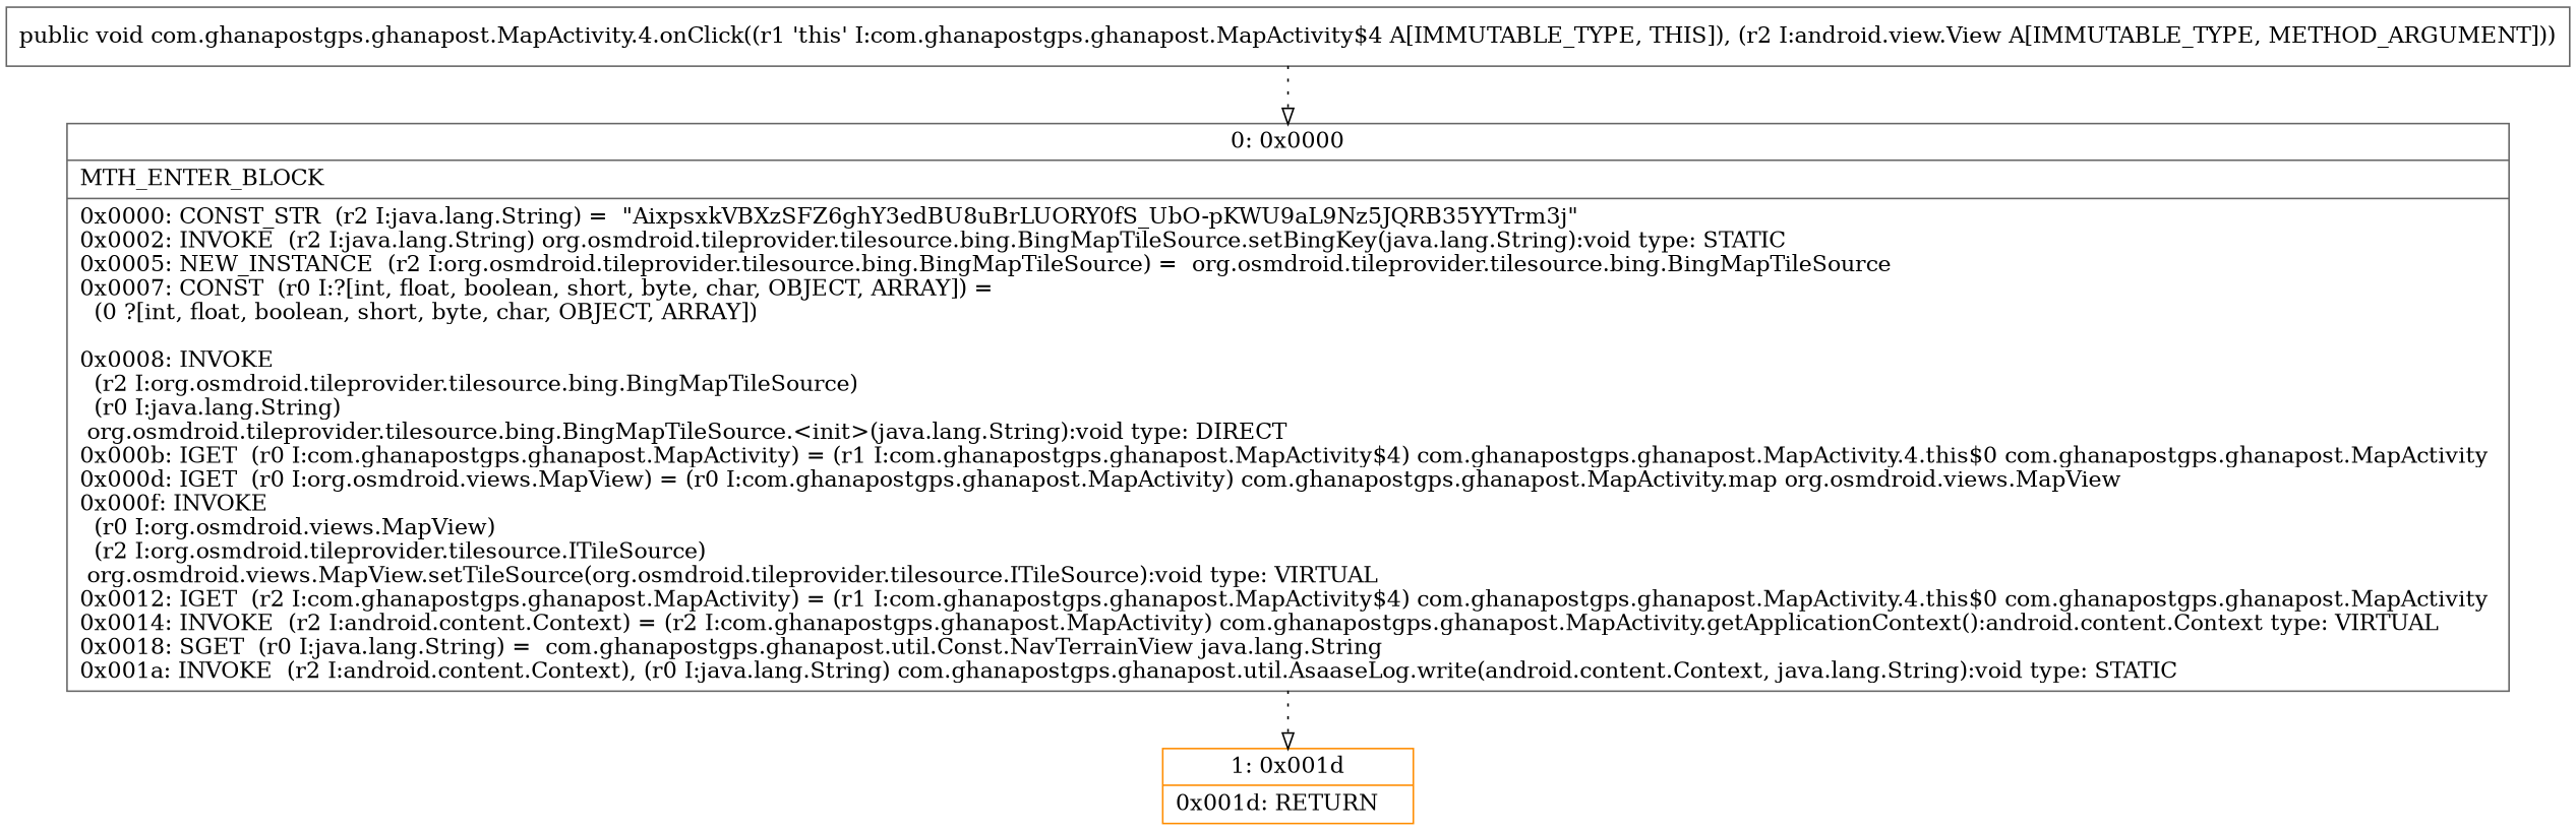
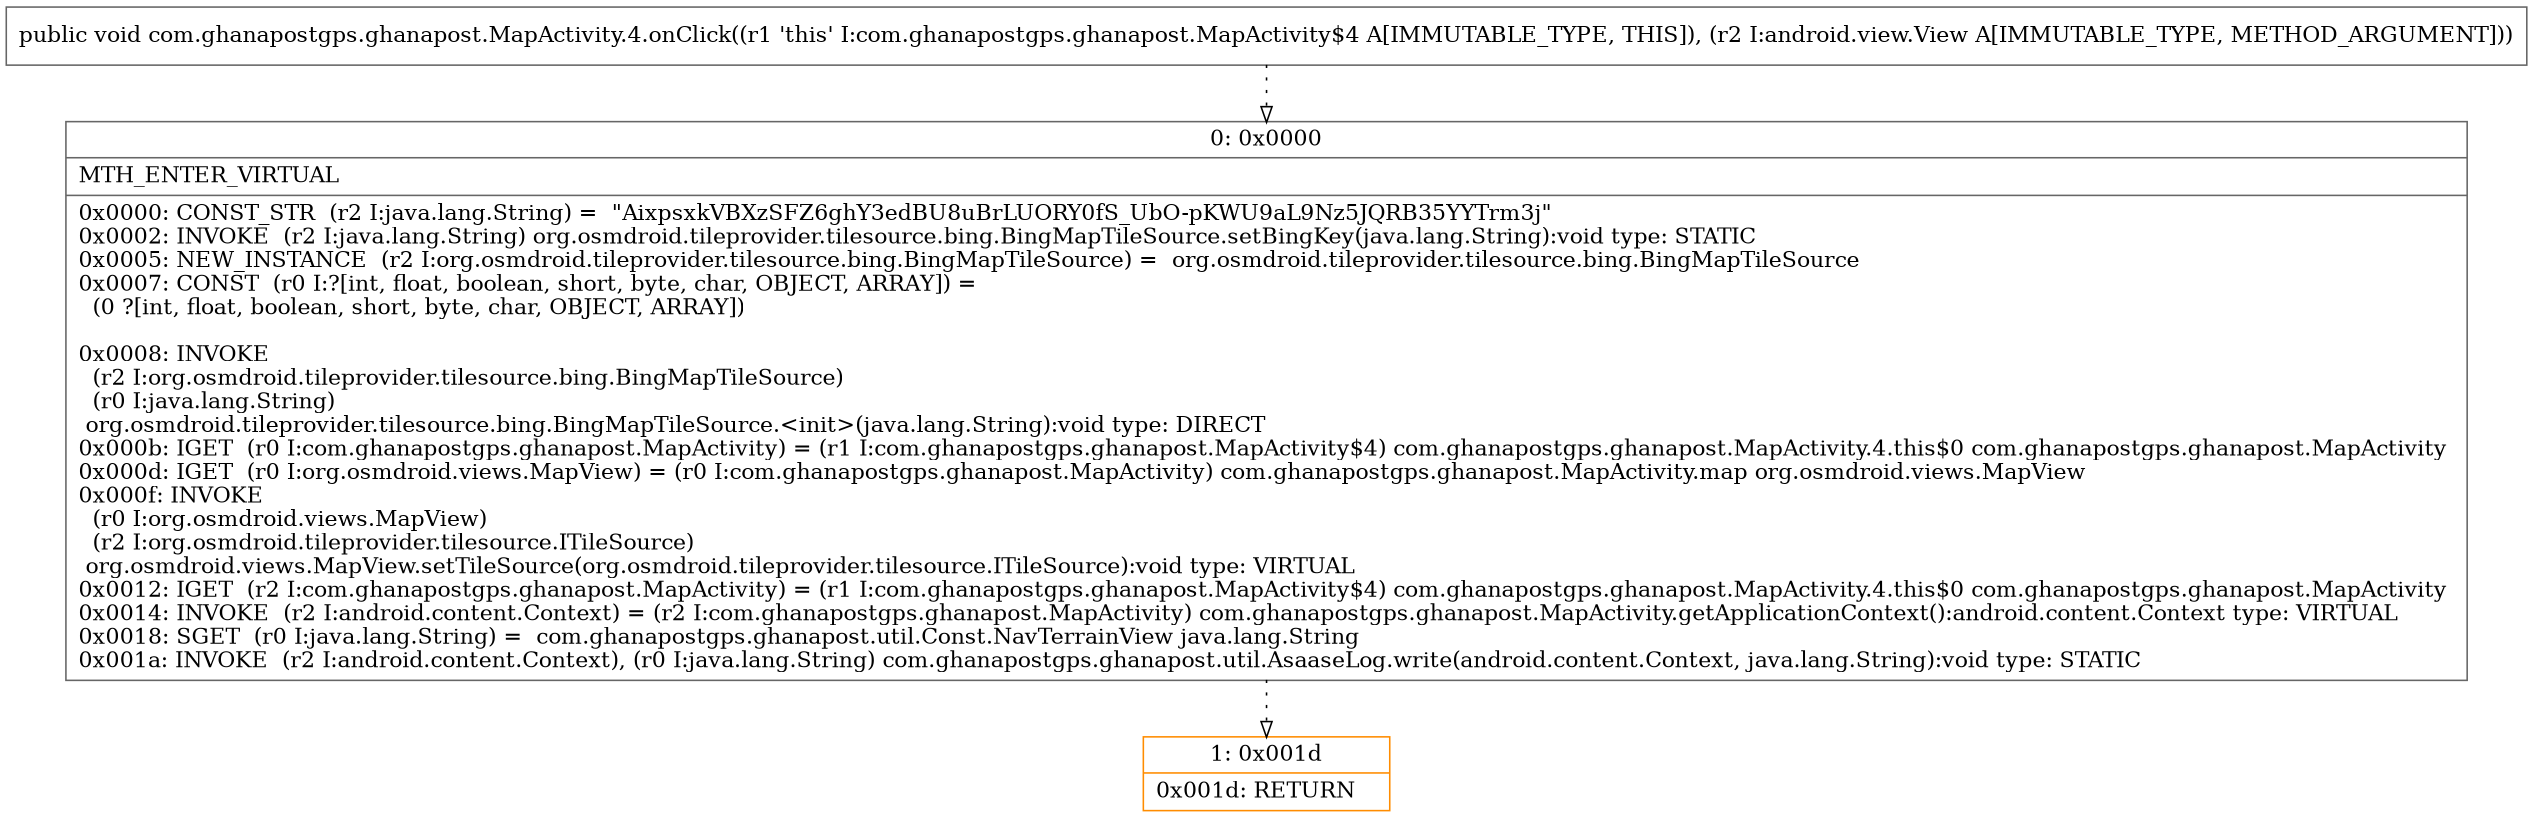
  digraph {
    node [shape=record color=gray40]
    edge [style=dotted arrowhead=onormal]
-   n1 [label="{0\:\ 0x0000|MTH_ENTER_BLOCK\l|0x0000: CONST_STR  (r2 I:java.lang.String) =  \"AixpsxkVBXzSFZ6ghY3edBU8uBrLUORY0fS_UbO\-pKWU9aL9Nz5JQRB35YYTrm3j\" \l0x0002: INVOKE  (r2 I:java.lang.String) org.osmdroid.tileprovider.tilesource.bing.BingMapTileSource.setBingKey(java.lang.String):void type: STATIC \l0x0005: NEW_INSTANCE  (r2 I:org.osmdroid.tileprovider.tilesource.bing.BingMapTileSource) =  org.osmdroid.tileprovider.tilesource.bing.BingMapTileSource \l0x0007: CONST  (r0 I:?[int, float, boolean, short, byte, char, OBJECT, ARRAY]) = \l  (0 ?[int, float, boolean, short, byte, char, OBJECT, ARRAY])\l \l0x0008: INVOKE  \l  (r2 I:org.osmdroid.tileprovider.tilesource.bing.BingMapTileSource)\l  (r0 I:java.lang.String)\l org.osmdroid.tileprovider.tilesource.bing.BingMapTileSource.\<init\>(java.lang.String):void type: DIRECT \l0x000b: IGET  (r0 I:com.ghanapostgps.ghanapost.MapActivity) = (r1 I:com.ghanapostgps.ghanapost.MapActivity$4) com.ghanapostgps.ghanapost.MapActivity.4.this$0 com.ghanapostgps.ghanapost.MapActivity \l0x000d: IGET  (r0 I:org.osmdroid.views.MapView) = (r0 I:com.ghanapostgps.ghanapost.MapActivity) com.ghanapostgps.ghanapost.MapActivity.map org.osmdroid.views.MapView \l0x000f: INVOKE  \l  (r0 I:org.osmdroid.views.MapView)\l  (r2 I:org.osmdroid.tileprovider.tilesource.ITileSource)\l org.osmdroid.views.MapView.setTileSource(org.osmdroid.tileprovider.tilesource.ITileSource):void type: VIRTUAL \l0x0012: IGET  (r2 I:com.ghanapostgps.ghanapost.MapActivity) = (r1 I:com.ghanapostgps.ghanapost.MapActivity$4) com.ghanapostgps.ghanapost.MapActivity.4.this$0 com.ghanapostgps.ghanapost.MapActivity \l0x0014: INVOKE  (r2 I:android.content.Context) = (r2 I:com.ghanapostgps.ghanapost.MapActivity) com.ghanapostgps.ghanapost.MapActivity.getApplicationContext():android.content.Context type: VIRTUAL \l0x0018: SGET  (r0 I:java.lang.String) =  com.ghanapostgps.ghanapost.util.Const.NavTerrainView java.lang.String \l0x001a: INVOKE  (r2 I:android.content.Context), (r0 I:java.lang.String) com.ghanapostgps.ghanapost.util.AsaaseLog.write(android.content.Context, java.lang.String):void type: STATIC \l}"]
+   n1 [label="{0\:\ 0x0000|MTH_ENTER_VIRTUAL\l|0x0000: CONST_STR  (r2 I:java.lang.String) =  \"AixpsxkVBXzSFZ6ghY3edBU8uBrLUORY0fS_UbO\-pKWU9aL9Nz5JQRB35YYTrm3j\" \l0x0002: INVOKE  (r2 I:java.lang.String) org.osmdroid.tileprovider.tilesource.bing.BingMapTileSource.setBingKey(java.lang.String):void type: STATIC \l0x0005: NEW_INSTANCE  (r2 I:org.osmdroid.tileprovider.tilesource.bing.BingMapTileSource) =  org.osmdroid.tileprovider.tilesource.bing.BingMapTileSource \l0x0007: CONST  (r0 I:?[int, float, boolean, short, byte, char, OBJECT, ARRAY]) = \l  (0 ?[int, float, boolean, short, byte, char, OBJECT, ARRAY])\l \l0x0008: INVOKE  \l  (r2 I:org.osmdroid.tileprovider.tilesource.bing.BingMapTileSource)\l  (r0 I:java.lang.String)\l org.osmdroid.tileprovider.tilesource.bing.BingMapTileSource.\<init\>(java.lang.String):void type: DIRECT \l0x000b: IGET  (r0 I:com.ghanapostgps.ghanapost.MapActivity) = (r1 I:com.ghanapostgps.ghanapost.MapActivity$4) com.ghanapostgps.ghanapost.MapActivity.4.this$0 com.ghanapostgps.ghanapost.MapActivity \l0x000d: IGET  (r0 I:org.osmdroid.views.MapView) = (r0 I:com.ghanapostgps.ghanapost.MapActivity) com.ghanapostgps.ghanapost.MapActivity.map org.osmdroid.views.MapView \l0x000f: INVOKE  \l  (r0 I:org.osmdroid.views.MapView)\l  (r2 I:org.osmdroid.tileprovider.tilesource.ITileSource)\l org.osmdroid.views.MapView.setTileSource(org.osmdroid.tileprovider.tilesource.ITileSource):void type: VIRTUAL \l0x0012: IGET  (r2 I:com.ghanapostgps.ghanapost.MapActivity) = (r1 I:com.ghanapostgps.ghanapost.MapActivity$4) com.ghanapostgps.ghanapost.MapActivity.4.this$0 com.ghanapostgps.ghanapost.MapActivity \l0x0014: INVOKE  (r2 I:android.content.Context) = (r2 I:com.ghanapostgps.ghanapost.MapActivity) com.ghanapostgps.ghanapost.MapActivity.getApplicationContext():android.content.Context type: VIRTUAL \l0x0018: SGET  (r0 I:java.lang.String) =  com.ghanapostgps.ghanapost.util.Const.NavTerrainView java.lang.String \l0x001a: INVOKE  (r2 I:android.content.Context), (r0 I:java.lang.String) com.ghanapostgps.ghanapost.util.AsaaseLog.write(android.content.Context, java.lang.String):void type: STATIC \l}"]
    n2 [label="{1\:\ 0x001d|0x001d: RETURN   \l}" color=darkorange]
    n3 [label="{public void com.ghanapostgps.ghanapost.MapActivity.4.onClick((r1 'this' I:com.ghanapostgps.ghanapost.MapActivity$4 A[IMMUTABLE_TYPE, THIS]), (r2 I:android.view.View A[IMMUTABLE_TYPE, METHOD_ARGUMENT])) }"]
    n1 -> n2
    n3 -> n1
  }
